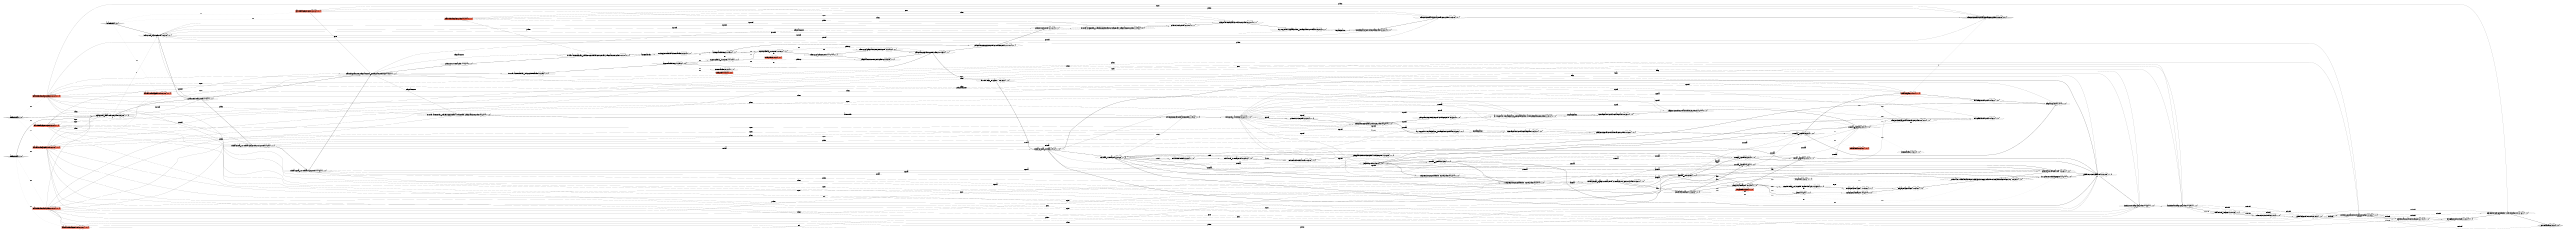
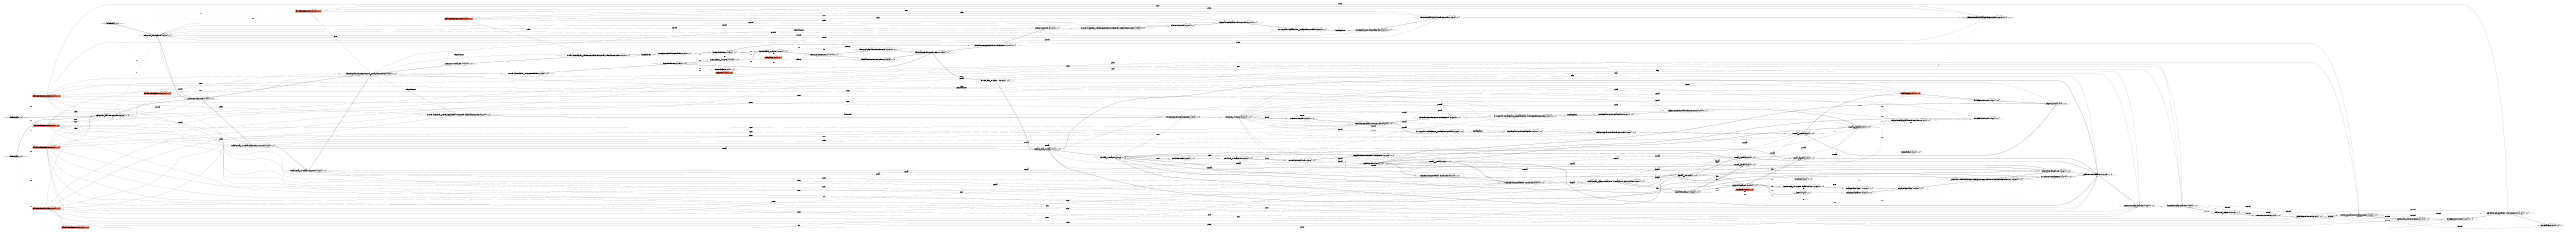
  digraph {
    rankdir=LR
    node [fillcolor=white shape=ellipse style=filled]
    edge [style=solid]
    n1 [label="configureResolver(request.getModelResolver(),resultModel,problems,true)@@@76@@@['1', '1', '0']"]
    n2 [fillcolor=lightgray label="return resultModel@@@77@@@['0', '1', '0']"]
    n3 [label="throw problems.newModelBuildingException()@@@61@@@['0', '1', '0']"]
    n4 [label="problems.setSource(result.getRawModel())@@@67@@@['1', '1', '0']"]
    n5 [label="String modelId = currentData.getId()@@@22@@@['1', '1', '0']"]
    n6 [label="checkPluginVersions(lineage,request,problems)@@@68@@@['1', '1', '0']"]
    n7 [label="result.setRawModel(modelId,rawModel)@@@25@@@['1', '1', '0']"]
    n8 [label="result.setActivePomProfiles(modelId,activePomProfiles)@@@29@@@['1', '1', '0']"]
    n9 [label="result.addModelId(modelId)@@@23@@@['1', '1', '0']"]
    n10 [fillcolor=tomato label="DefaultModelProblemCollector problems@@@2@@@['0', '0', '1']" shape=box]
    n11 [label="modelNormalizer.mergeDuplicates(inputModel,request,problems)@@@21@@@['0', '0', '1']"]
    n12 [fillcolor=lightgray label="profileInjector.injectProfile(inputModel,activeProfile,request,problems)@@@28@@@['0', '0', '1']"]
    n13 [label="List<Profile> activeExternalProfiles = profileSelector.getActiveProfiles(request.getProfiles(),profileActivationContext,problems)@@@7@@@['0', '0', '1']"]
    n14 [label="profileInjector.injectProfile(inputModel,activeProfile,request,problems)@@@25@@@['0', '0', '1']"]
    n15 [label="List<Profile> activePomProfiles = profileSelector.getActiveProfiles(inputModel.getProfiles(),profileActivationContext,problems)@@@19@@@['0', '0', '1']"]
    n16 [label="Map<String,Activation> interpolatedActivations = getProfileActivations(inputModel,false)@@@22@@@['0', '0', '1']"]
    n17 [label="result.setActiveExternalProfiles(activeExternalProfiles)@@@8@@@['0', '0', '1']"]
    n18 [label="problems.setSource(inputModel)@@@20@@@['0', '0', '1']"]
    n19 [label="resultModel = interpolateModel(resultModel,request,problems)@@@73@@@['1', '1', '0']"]
    n20 [label="result.setEffectiveModel(resultModel)@@@75@@@['1', '1', '0']"]
    n21 [label="modelUrlNormalizer.normalize(resultModel,request)@@@74@@@['1', '1', '0']"]
    n22 [label="result.setEffectiveModel(tmpModel)@@@43@@@['0', '1', '0']"]
    n23 [label="lineage.add(tmpModel)@@@45@@@['1', '1', '0']"]
    n24 [label="problems.setSource(result.getRawModel())@@@66@@@['1', '0', '0']"]
    n25 [label="currentData == superData@@@46@@@['0', '1', '0']" shape=diamond]
    n26 [label="configureResolver(request.getModelResolver(),tmpModel,problems)@@@48@@@['1', '0', '0']"]
    n27 [label="ModelData resultData = new ModelData(request.getModelSource(),inputModel)@@@5@@@['1', '1', '0']"]
    n28 [label="ModelData currentData = resultData@@@19@@@['1', '1', '0']"]
    n29 [label="ModelData superData = new ModelData(null,getSuperModel())@@@6@@@['1', '1', '0']"]
    n30 [label="currentData == resultData@@@38@@@['1', '0', '0']" shape=diamond]
    n31 [label="currentData == resultData@@@39@@@['1', '1', '0']" shape=diamond]
    n32 [label="currentData = superData@@@52@@@['0', '1', '0']"]
    n33 [label="DefaultProfileActivationContext profileActivationContext = getProfileActivationContext(request)@@@5@@@['1', '1', '1']"]
    n34 [label="parentData == null@@@51@@@['1', '1', '0']" shape=diamond]
    n35 [label="result.setEffectiveModel(tmpModel)@@@42@@@['1', '0', '0']"]
    n36 [label="lineage.add(tmpModel)@@@44@@@['1', '0', '0']"]
    n37 [fillcolor=tomato label="Profile activeProfile@@@40@@@['1', '1', '0']" shape=box]
-   n38 [fillcolor=tomato label="Profile activeProfile@@@39@@@['1', '0', '0']" shape=box]
    n39 [label="profileInjector.injectProfile(tmpModel,activeProfile,request,problems)@@@41@@@['0', '1', '0']"]
    n40 [label="activeExternalProfiles@@@40@@@['0', '1', '0']"]
    n41 [label="configureResolver(request.getModelResolver(),tmpModel,problems)@@@49@@@['1', '1', '0']"]
    n42 [label="message.append(parentData.getId())@@@58@@@['1', '0', '0']"]
    n43 [label="message.append(parentData.getId())@@@59@@@['1', '1', '0']"]
    n44 [label="problems.add(new ModelProblemCollectorRequest(ModelProblem.Severity.FATAL,ModelProblem.Version.BASE).setMessage(message.toString()))@@@60@@@['1', '1', '0']"]
    n45 [label="activeExternalProfiles@@@11@@@['0', '1', '0']"]
    n46 [label="!parentIds.add(parentData.getId())@@@53@@@['1', '0', '0']" shape=diamond]
    n47 [label="!parentIds.add(parentData.getId())@@@54@@@['1', '1', '0']" shape=diamond]
    n48 [label="StringBuilder message = new StringBuilder(\"The parents form a cycle: \")@@@55@@@['1', '1', '0']"]
    n49 [label="parentIds@@@56@@@['1', '1', '0']"]
    n50 [label="currentData = parentData@@@63@@@['1', '0', '0']"]
    n51 [fillcolor=tomato label="String parentId@@@55@@@['1', '0', '0']" shape=box]
    n52 [label="currentData = parentData@@@64@@@['0', '1', '0']"]
    n53 [label="message.append(parentId).append(\"  \")@@@57@@@['0', '1', '0']"]
    n54 [label="String parentId@@@56@@@['0', '1', '0']" shape=box]
    n55 [fillcolor=tomato label="Profile profile@@@11@@@['1', '0', '0']" shape=box]
    n56 [label="problems.setSource(\"(external profiles)\")@@@6@@@['0', '0', '1']"]
    n57 [label="injectProfileActivations(inputModel,interpolatedActivations)@@@23@@@['0', '0', '1']"]
    n58 [label="profileActivationContext.setProjectProperties(rawModel.getProperties())@@@26@@@['1', '1', '0']"]
    n59 [label="Model inputModel = request.getFileModel()@@@3@@@['0', '0', '1']"]
    n60 [label="problems.setRootModel(inputModel)@@@4@@@['1', '1', '1']"]
    n61 [label="problems.setSource(inputModel)@@@18@@@['0', '0', '1']"]
    n62 [fillcolor=tomato label="final ModelBuildingRequest request@@@2@@@['0', '1', '0']" shape=box]
    n63 [label="ModelData parentData = readParent(currentData.getModel(),currentData.getSource(),request,result,problems)@@@50@@@['1', '1', '0']"]
    n64 [label="Model inputModel = readRawModel(request,problems)@@@3@@@['1', '1', '0']"]
    n65 [label="profileInjector.injectProfile(tmpModel,activeProfile,request,problems)@@@37@@@['0', '1', '0']"]
    n66 [label="assembleInheritance(lineage,request,problems)@@@69@@@['1', '1', '0']"]
    n67 [label="modelNormalizer.mergeDuplicates(tmpModel,request,problems)@@@32@@@['1', '1', '0']"]
    n68 [label="Model resultModel = lineage.get(0)@@@70@@@['1', '1', '0']"]
    n69 [label="problems.setRootModel(resultModel)@@@72@@@['1', '1', '0']"]
    n70 [label="problems.setSource(resultModel)@@@71@@@['1', '1', '0']"]
    n71 [label="Map<String,Activation> interpolatedActivations = getProfileActivations(tmpModel,false)@@@33@@@['1', '0', '0']"]
    n72 [label="profileActivationContext.setProjectProperties(tmpModel.getProperties())@@@33@@@['0', '1', '0']"]
    n73 [label="List<Profile> activePomProfiles = profileSelector.getActiveProfiles(rawModel.getProfiles(),profileActivationContext,problems)@@@28@@@['1', '1', '0']"]
    n74 [label="Map<String,Activation> interpolatedActivations = getInterpolatedActivations(rawModel,profileActivationContext,problems)@@@34@@@['0', '1', '0']"]
    n75 [label="List<Profile> activeExternalProfiles = result.getActiveExternalProfiles()@@@8@@@['1', '1', '0']"]
    n76 [label="!activeExternalProfiles.isEmpty()@@@9@@@['1', '1', '1']" shape=diamond]
    n77 [label="profileActivationContext.setProjectProperties(inputModel.getProperties())@@@17@@@['0', '0', '1']"]
    n78 [label="profileProps.putAll(profile.getProperties())@@@12@@@['1', '1', '1']"]
    n79 [label="Properties profileProps = new Properties()@@@10@@@['1', '1', '1']"]
    n80 [label="profileProps.putAll(profileActivationContext.getUserProperties())@@@14@@@['0', '0', '1']"]
    n81 [label="profileActivationContext.setUserProperties(profileProps)@@@15@@@['1', '1', '1']"]
    n82 [fillcolor=tomato label="Profile profile@@@11@@@['0', '0', '1']" shape=box]
    n83 [label="profileActivationContext.setUserProperties(profileProps)@@@15@@@['1', '1', '0']"]
    n84 [label="List<Model> lineage = new ArrayList<>()@@@18@@@['1', '1', '0']"]
    n85 [label="problems.setSource(tmpModel)@@@31@@@['1', '1', '0']"]
    n86 [fillcolor=tomato label="DefaultModelProblemCollector problems@@@2@@@['1', '0', '0']" shape=box]
    n87 [label="profileInjector.injectProfile(tmpModel,activeProfile,request,problems)@@@36@@@['1', '0', '0']"]
    n88 [label="Model tmpModel = rawModel.clone()@@@30@@@['1', '1', '0']"]
    n89 [label="Properties profileProps = new Properties()@@@10@@@['1', '1', '0']"]
    n90 [fillcolor=lightgray label="activateFileModel['0', '0', '1']" shape=diamond]
    n91 [fillcolor=tomato label="final ModelBuildingRequest request@@@2@@@['0', '0', '1']" shape=box]
    n92 [fillcolor=tomato label="final DefaultModelBuildingResult result@@@2@@@['0', '0', '1']" shape=box]
    n93 [label="Model rawModel = currentData.getModel()@@@24@@@['1', '1', '0']"]
    n94 [label="injectProfileActivations(tmpModel,interpolatedActivations)@@@35@@@['0', '1', '0']"]
    n95 [fillcolor=tomato label="final DefaultModelBuildingResult result@@@2@@@['1', '0', '0']" shape=box]
    n96 [fillcolor=tomato label="DefaultModelProblemCollector problems@@@2@@@['0', '1', '0']" shape=box]
    n97 [label="injectProfileActivations(tmpModel,interpolatedActivations)@@@34@@@['1', '0', '0']"]
    n98 [label="!activeExternalProfiles.isEmpty()@@@9@@@['1', '1', '0']" shape=diamond]
    n99 [fillcolor=lightgray label="readEffectiveModel['0', '1', '0']" shape=diamond]
    n100 [fillcolor=tomato label="final DefaultModelBuildingResult result@@@2@@@['1', '1', '0']" shape=box]
    n101 [fillcolor=lightgray label="readEffectiveModel['1', '0', '0']" shape=diamond]
    n1 -> n2 [style=bold]
    n3 -> n4 [style=bold]
    n3 -> n5 [style=bold]
    n4 -> n6 [style=bold]
    n5 -> n7 [label=modelId]
    n5 -> n8 [label=modelId]
    n5 -> n9 [style=bold]
    n5 -> n9 [label=modelId]
    n6 -> n66 [style=bold]
    n7 -> n58 [style=bold]
    n8 -> n88 [style=bold]
    n9 -> n93 [style=bold]
    n10 -> n11 [label=problems]
    n10 -> n12 [label=problems]
    n10 -> n13 [label=problems]
    n10 -> n14 [label=problems]
    n10 -> n15 [label=problems]
    n11 -> n16 [style=bold]
    n13 -> n17 [label=activeExternalProfiles]
    n13 -> n17 [style=bold]
    n14 -> n12 [style=bold]
    n15 -> n18 [style=bold]
    n16 -> n57 [label=interpolatedActivations]
    n16 -> n57 [style=bold]
    n17 -> n76 [style=bold]
    n18 -> n11 [style=bold]
    n19 -> n1 [label=resultModel]
    n19 -> n2 [label=resultModel]
    n19 -> n20 [label=resultModel]
    n19 -> n21 [style=bold]
    n19 -> n21 [label=resultModel]
    n20 -> n1 [style=bold]
    n21 -> n20 [style=bold]
    n22 -> n23 [style=bold]
    n23 -> n24 [style=bold]
    n23 -> n25 [style=bold]
    n23 -> n26 [style=bold]
    n24 -> n4 [style=bold]
    n25 -> n4 [style=bold]
    n25 -> n41 [style=bold]
    n26 -> n41 [style=bold]
    n27 -> n28 [label=resultData]
    n27 -> n29 [style=bold]
    n27 -> n30 [label=resultData]
    n27 -> n31 [label=resultData]
    n28 -> n4 [style=bold]
    n28 -> n5 [style=bold]
    n28 -> n23 [label=currentData]
    n28 -> n24 [style=bold]
    n28 -> n25 [label=currentData]
    n28 -> n30 [label=currentData style=dotted]
    n28 -> n31 [label=currentData]
    n29 -> n23 [label=superData]
    n29 -> n25 [label=superData]
    n29 -> n32 [label=superData]
    n29 -> n33 [style=bold]
    n29 -> n34 [label=superData]
    n30 -> n31 [label=true style=dotted]
    n30 -> n35 [label=true style=dotted]
    n30 -> n36 [style=bold]
    n30 -> n37 [style=bold]
    n30 -> n37 [label=true style=dotted]
-   n30 -> n38 [label=true style=dotted]
    n31 -> n22 [label=true style=dotted]
    n31 -> n23 [style=bold]
    n31 -> n37 [label=true style=dotted]
    n31 -> n39 [label=true style=dotted]
    n31 -> n39 [style=bold]
    n31 -> n40 [label=true style=dotted]
    n32 -> n4 [style=bold]
    n32 -> n5 [style=bold]
    n32 -> n25 [label=currentData]
    n32 -> n31 [label=currentData]
    n33 -> n13 [label=profileActivationContext]
    n33 -> n15 [label=profileActivationContext]
    n33 -> n56 [style=bold]
    n33 -> n73 [label=profileActivationContext]
    n33 -> n74 [label=profileActivationContext]
    n33 -> n75 [style=bold]
    n34 -> n5 [style=bold]
    n34 -> n23 [label=currentData]
    n34 -> n24 [style=bold]
    n34 -> n30 [label=currentData]
    n34 -> n32 [style=bold]
    n34 -> n32 [label=true style=dotted]
    n34 -> n47 [style=bold]
    n34 -> n47 [label=false style=dotted]
    n35 -> n36 [style=bold]
    n36 -> n23 [style=bold]
    n37 -> n12 [label=0 style=dashed]
    n37 -> n35 [style=bold]
    n39 -> n22 [style=bold]
    n41 -> n50 [label=parentData]
    n41 -> n63 [style=bold]
    n41 -> n63 [label=parentData]
    n42 -> n43 [style=bold]
    n43 -> n44 [style=bold]
    n44 -> n3 [style=bold]
    n44 -> n5 [style=bold]
    n44 -> n24 [style=bold]
    n46 -> n42 [label=true style=dotted]
    n46 -> n43 [label=true style=dotted]
    n46 -> n44 [label=true style=dotted]
    n46 -> n47 [style=bold]
    n46 -> n47 [label=true style=dotted]
    n46 -> n48 [label=true style=dotted]
    n46 -> n49 [label=true style=dotted]
    n46 -> n50 [style=bold]
    n46 -> n50 [label=false style=dotted]
    n46 -> n51 [label=true style=dotted]
    n47 -> n3 [label=true style=dotted]
    n47 -> n43 [label=request style=dotted]
    n47 -> n44 [label=true style=dotted]
    n47 -> n48 [style=bold]
    n47 -> n48 [label=true style=dotted]
    n47 -> n49 [style=bold]
    n47 -> n49 [label=true style=dotted]
    n47 -> n52 [style=bold]
    n47 -> n52 [label=false style=dotted]
    n47 -> n53 [label=true style=dotted]
    n47 -> n54 [label=true style=dotted]
    n48 -> n53 [style=bold]
    n49 -> n42 [style=bold]
    n50 -> n5 [style=bold]
    n50 -> n23 [label=currentData]
    n50 -> n24 [style=bold]
    n50 -> n30 [label=currentData]
    n52 -> n4 [style=bold]
    n52 -> n5 [style=bold]
    n52 -> n25 [label=currentData]
    n52 -> n31 [label=currentData]
    n53 -> n43 [style=bold]
    n56 -> n13 [style=bold]
    n57 -> n14 [style=bold]
    n59 -> n11 [label=inputModel]
    n59 -> n12 [label=inputModel]
    n59 -> n14 [label=inputModel]
    n59 -> n16 [label=inputModel]
    n59 -> n18 [label=inputModel]
    n59 -> n57 [label=inputModel]
    n59 -> n60 [label=inputModel]
    n59 -> n60 [style=bold]
    n59 -> n61 [label=inputModel]
    n60 -> n27 [style=bold]
    n60 -> n33 [style=bold]
    n61 -> n15 [style=bold]
    n62 -> n6 [label=request]
    n62 -> n19 [label=request]
    n62 -> n21 [label=request]
    n62 -> n33 [label=request]
    n62 -> n39 [label=request]
    n62 -> n63 [label=request]
    n62 -> n64 [label=request]
    n62 -> n65 [label=request]
    n62 -> n66 [label=request]
    n62 -> n67 [label=request]
    n63 -> n34 [label=true style=dotted]
    n63 -> n34 [style=bold]
    n63 -> n34 [label=parentData]
    n63 -> n46 [style=bold]
    n63 -> n46 [label=false style=dotted]
    n63 -> n52 [label=parentData]
    n64 -> n27 [label=inputModel]
    n64 -> n59 [label=0 style=dashed]
    n64 -> n60 [style=bold]
    n64 -> n60 [label=inputModel]
    n65 -> n31 [style=bold]
    n66 -> n68 [label=resultModel]
    n66 -> n68 [style=bold]
    n66 -> n69 [label=resultModel]
    n66 -> n70 [label=resultModel]
    n67 -> n71 [style=bold]
    n67 -> n72 [style=bold]
    n68 -> n19 [label=resultModel]
    n68 -> n69 [label=resultModel]
    n68 -> n70 [label=resultModel]
    n68 -> n70 [style=bold]
    n69 -> n1 [label=resultModel]
    n69 -> n19 [style=bold]
    n69 -> n19 [label=resultModel]
    n69 -> n20 [label=resultModel]
    n69 -> n21 [label=resultModel]
    n70 -> n69 [style=bold]
    n71 -> n97 [style=bold]
    n71 -> n97 [label=interpolatedActivations]
    n72 -> n74 [style=bold]
    n73 -> n8 [style=bold]
    n73 -> n8 [label=activePomProfiles]
    n74 -> n94 [label=interpolatedActivations]
    n74 -> n94 [style=bold]
    n75 -> n98 [style=bold]
    n76 -> n77 [style=bold]
    n76 -> n78 [label=true style=dotted]
    n76 -> n79 [label=true style=dotted]
    n76 -> n79 [style=bold]
    n76 -> n80 [label=true style=dotted]
    n76 -> n81 [label=true style=dotted]
    n76 -> n82 [label=true style=dotted]
    n77 -> n61 [style=bold]
    n78 -> n80 [style=bold]
    n78 -> n83 [style=bold]
    n79 -> n78 [style=bold]
    n79 -> n81 [label=profileProps]
    n80 -> n81 [style=bold]
    n81 -> n77 [style=bold]
    n81 -> n84 [style=bold]
    n83 -> n81 [style=bold]
    n84 -> n4 [label=lineage]
    n84 -> n6 [label=lineage]
    n84 -> n28 [style=bold]
    n84 -> n66 [label=lineage]
    n85 -> n67 [style=bold]
    n86 -> n4 [label=problems]
    n86 -> n6 [label=problems]
    n86 -> n20 [label=problems]
    n86 -> n26 [label=problems]
-   n86 -> n37 [label=problems]
+   n86 -> n37 [label=resultData]
    n86 -> n41 [label=problems]
    n86 -> n64 [label=problems]
    n86 -> n67 [label=problems]
    n86 -> n69 [label=problems]
    n86 -> n73 [label=problems]
    n86 -> n87 [label=problems]
    n87 -> n30 [style=bold]
    n88 -> n22 [label=tmpModel]
-   n88 -> n23 [label=tmpModel]
+   n7 -> n23 [label=tmpModel]
    n88 -> n26 [label=tmpModel]
    n88 -> n35 [label=superData]
    n88 -> n36 [label=tmpModel]
    n88 -> n37 [label=tmpModel]
    n88 -> n39 [label=tmpModel]
    n88 -> n41 [label=tmpModel]
    n88 -> n65 [label=tmpModel]
    n88 -> n67 [label=tmpModel]
    n88 -> n71 [label=tmpModel]
    n88 -> n85 [label=tmpModel]
    n88 -> n85 [style=bold]
    n88 -> n87 [label=tmpModel]
    n88 -> n94 [label=tmpModel]
    n88 -> n97 [label=tmpModel]
    n89 -> n79 [style=bold]
    n89 -> n83 [label=profileProps]
    n90 -> n10 [label=true style=dotted]
    n90 -> n59 [style=bold]
    n90 -> n91 [label=true style=dotted]
    n90 -> n92 [label=true style=dotted]
    n91 -> n11 [label=request]
    n91 -> n12 [label=request]
    n91 -> n14 [label=request]
    n91 -> n33 [label=request]
    n93 -> n7 [label=rawModel]
    n93 -> n7 [style=bold]
    n93 -> n74 [label=rawModel]
    n94 -> n65 [style=bold]
    n95 -> n41 [label=result]
    n96 -> n1 [label=problems]
    n96 -> n6 [label=problems]
    n96 -> n19 [label=problems]
    n96 -> n39 [label=problems]
    n96 -> n41 [label=problems]
    n96 -> n63 [label=problems]
    n96 -> n64 [label=problems]
    n96 -> n65 [label=problems]
    n96 -> n66 [label=problems]
    n96 -> n67 [label=problems]
    n96 -> n73 [label=problems]
    n96 -> n74 [label=problems]
    n97 -> n87 [style=bold]
    n98 -> n45 [label=true style=dotted]
    n98 -> n55 [label=true style=dotted]
    n98 -> n76 [label=true style=dotted]
    n98 -> n78 [label=true style=dotted]
    n98 -> n79 [label=true style=dotted]
    n98 -> n81 [style=bold]
    n98 -> n83 [label=true style=dotted]
    n98 -> n89 [style=bold]
    n98 -> n89 [label=true style=dotted]
    n99 -> n62 [label=true style=dotted]
    n99 -> n64 [style=bold]
    n99 -> n96 [label=true style=dotted]
    n99 -> n100 [label=true style=dotted]
    n100 -> n4 [label=request]
    n100 -> n6 [label=request]
    n100 -> n19 [label=request]
    n100 -> n33 [label=request]
    n100 -> n37 [label=request]
    n100 -> n41 [label=request]
    n100 -> n63 [label=result]
    n100 -> n64 [label=request]
    n100 -> n67 [label=request]
    n100 -> n69 [label=request]
    n100 -> n87 [label=request]
    n100 -> n92 [label=0 style=dashed]
    n101 -> n64 [style=bold]
    n101 -> n86 [label=true style=dotted]
    n101 -> n95 [label=true style=dotted]
    n101 -> n100 [label=true style=dotted]
  }
